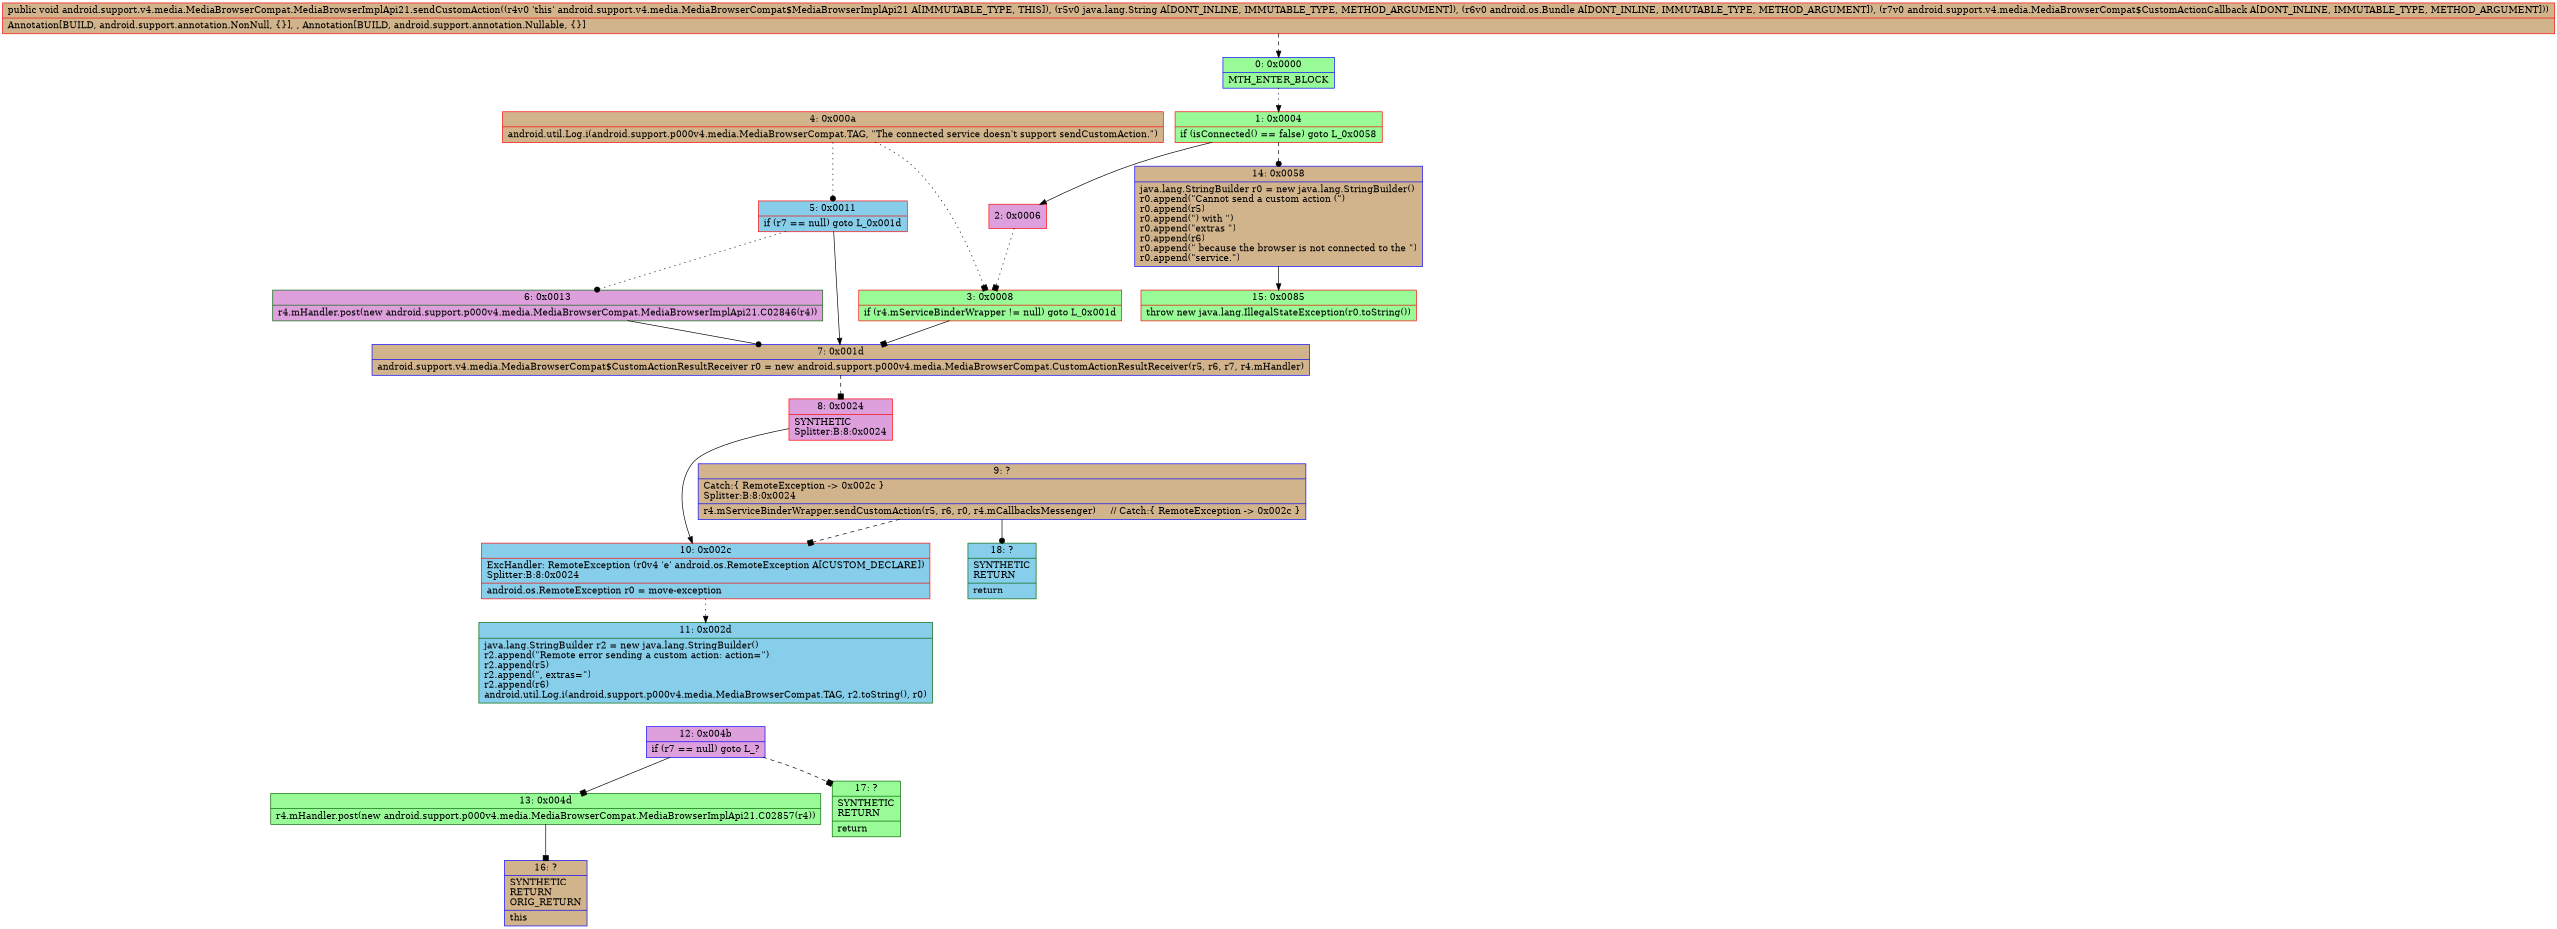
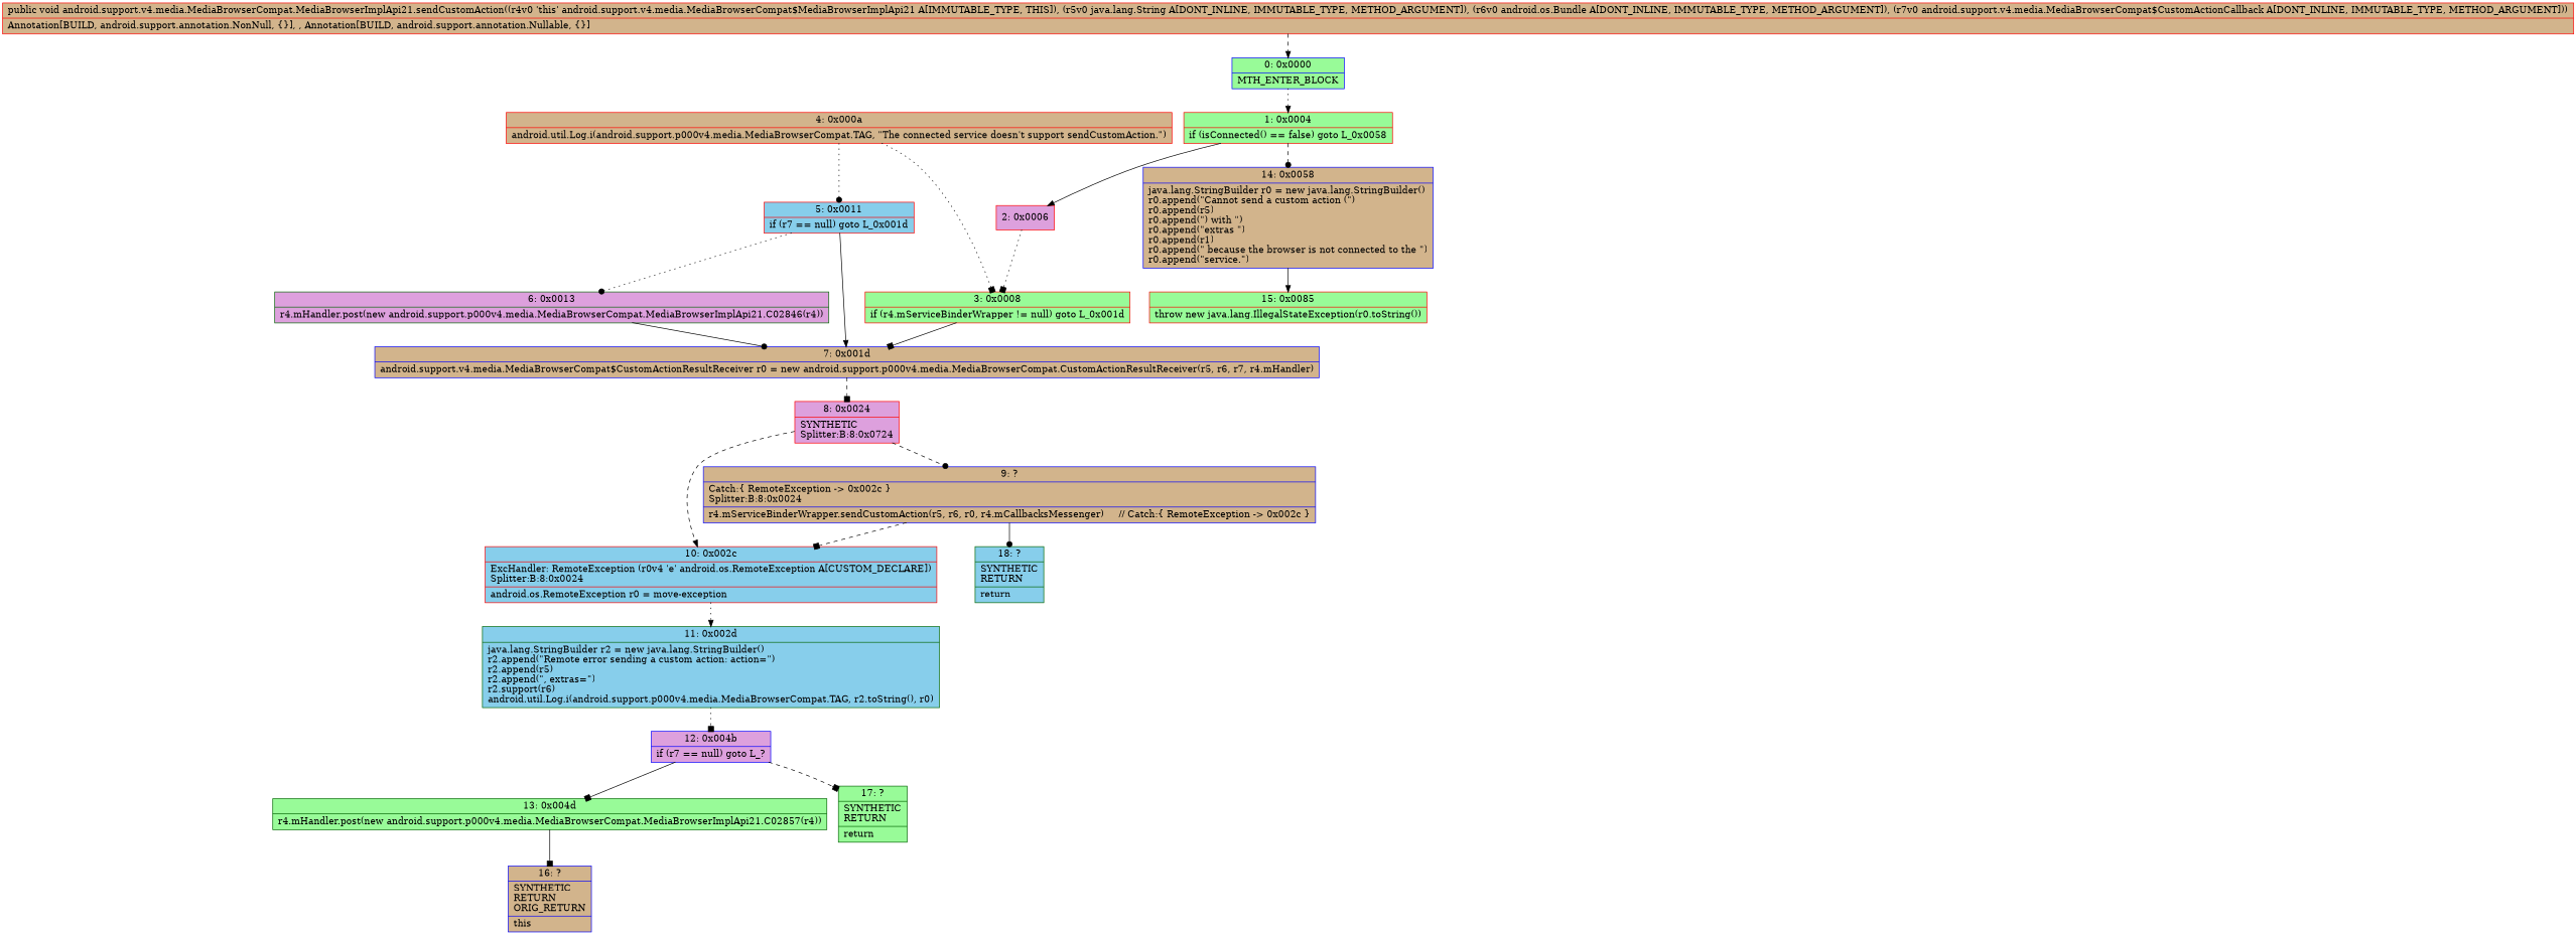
  digraph {
    node [color=red fillcolor=palegreen shape=record style=filled]
    edge [arrowhead=box style=solid]
    n1 [color=blue label="{0\:\ 0x0000|MTH_ENTER_BLOCK\l}"]
    n2 [label="{1\:\ 0x0004|if (isConnected() == false) goto L_0x0058\l}"]
    n3 [fillcolor=plum label="{2\:\ 0x0006}"]
-   n4 [color=blue fillcolor=tan label="{14\:\ 0x0058|java.lang.StringBuilder r0 = new java.lang.StringBuilder()\lr0.append(\"Cannot send a custom action (\")\lr0.append(r5)\lr0.append(\") with \")\lr0.append(\"extras \")\lr0.append(r6)\lr0.append(\" because the browser is not connected to the \")\lr0.append(\"service.\")\l}"]
+   n4 [color=blue fillcolor=tan label="{14\:\ 0x0058|java.lang.StringBuilder r0 = new java.lang.StringBuilder()\lr0.append(\"Cannot send a custom action (\")\lr0.append(r5)\lr0.append(\") with \")\lr0.append(\"extras \")\lr0.append(r1)\lr0.append(\" because the browser is not connected to the \")\lr0.append(\"service.\")\l}"]
    n5 [label="{3\:\ 0x0008|if (r4.mServiceBinderWrapper != null) goto L_0x001d\l}"]
    n6 [label="{15\:\ 0x0085|throw new java.lang.IllegalStateException(r0.toString())\l}"]
    n7 [color=blue fillcolor=tan label="{7\:\ 0x001d|android.support.v4.media.MediaBrowserCompat$CustomActionResultReceiver r0 = new android.support.p000v4.media.MediaBrowserCompat.CustomActionResultReceiver(r5, r6, r7, r4.mHandler)\l}"]
    n8 [fillcolor=tan label="{4\:\ 0x000a|android.util.Log.i(android.support.p000v4.media.MediaBrowserCompat.TAG, \"The connected service doesn't support sendCustomAction.\")\l}"]
    n9 [fillcolor=skyblue label="{5\:\ 0x0011|if (r7 == null) goto L_0x001d\l}"]
-   n10 [fillcolor=plum label="{8\:\ 0x0024|SYNTHETIC\lSplitter:B:8:0x0024\l}"]
+   n10 [fillcolor=plum label="{8\:\ 0x0024|SYNTHETIC\lSplitter:B:8:0x0724\l}"]
    n11 [color=darkgreen fillcolor=plum label="{6\:\ 0x0013|r4.mHandler.post(new android.support.p000v4.media.MediaBrowserCompat.MediaBrowserImplApi21.C02846(r4))\l}"]
    n12 [color=blue fillcolor=tan label="{9\:\ ?|Catch:\{ RemoteException \-\> 0x002c \}\lSplitter:B:8:0x0024\l|r4.mServiceBinderWrapper.sendCustomAction(r5, r6, r0, r4.mCallbacksMessenger)     \/\/ Catch:\{ RemoteException \-\> 0x002c \}\l}"]
    n13 [fillcolor=skyblue label="{10\:\ 0x002c|ExcHandler: RemoteException (r0v4 'e' android.os.RemoteException A[CUSTOM_DECLARE])\lSplitter:B:8:0x0024\l|android.os.RemoteException r0 = move\-exception\l}"]
    n14 [color=darkgreen fillcolor=skyblue label="{18\:\ ?|SYNTHETIC\lRETURN\l|return\l}"]
-   n15 [color=darkgreen fillcolor=skyblue label="{11\:\ 0x002d|java.lang.StringBuilder r2 = new java.lang.StringBuilder()\lr2.append(\"Remote error sending a custom action: action=\")\lr2.append(r5)\lr2.append(\", extras=\")\lr2.append(r6)\landroid.util.Log.i(android.support.p000v4.media.MediaBrowserCompat.TAG, r2.toString(), r0)\l}"]
+   n15 [color=darkgreen fillcolor=skyblue label="{11\:\ 0x002d|java.lang.StringBuilder r2 = new java.lang.StringBuilder()\lr2.append(\"Remote error sending a custom action: action=\")\lr2.append(r5)\lr2.append(\", extras=\")\lr2.support(r6)\landroid.util.Log.i(android.support.p000v4.media.MediaBrowserCompat.TAG, r2.toString(), r0)\l}"]
    n16 [color=blue fillcolor=plum label="{12\:\ 0x004b|if (r7 == null) goto L_?\l}"]
    n17 [color=darkgreen label="{13\:\ 0x004d|r4.mHandler.post(new android.support.p000v4.media.MediaBrowserCompat.MediaBrowserImplApi21.C02857(r4))\l}"]
    n18 [color=darkgreen label="{17\:\ ?|SYNTHETIC\lRETURN\l|return\l}"]
    n19 [color=blue fillcolor=tan label="{16\:\ ?|SYNTHETIC\lRETURN\lORIG_RETURN\l|this\l}"]
    n20 [fillcolor=tan label="{public void android.support.v4.media.MediaBrowserCompat.MediaBrowserImplApi21.sendCustomAction((r4v0 'this' android.support.v4.media.MediaBrowserCompat$MediaBrowserImplApi21 A[IMMUTABLE_TYPE, THIS]), (r5v0 java.lang.String A[DONT_INLINE, IMMUTABLE_TYPE, METHOD_ARGUMENT]), (r6v0 android.os.Bundle A[DONT_INLINE, IMMUTABLE_TYPE, METHOD_ARGUMENT]), (r7v0 android.support.v4.media.MediaBrowserCompat$CustomActionCallback A[DONT_INLINE, IMMUTABLE_TYPE, METHOD_ARGUMENT]))  | Annotation[BUILD, android.support.annotation.NonNull, \{\}], , Annotation[BUILD, android.support.annotation.Nullable, \{\}]\l}"]
    n1 -> n2 [arrowhead=normal style=dotted]
    n2 -> n3 [arrowhead=normal]
    n2 -> n4 [arrowhead=dot style=dashed]
    n3 -> n5 [style=dotted]
    n4 -> n6 [arrowhead=normal]
    n5 -> n7
    n7 -> n10 [style=dashed]
    n8 -> n5 [style=dotted]
    n8 -> n9 [arrowhead=dot style=dotted]
    n9 -> n7 [arrowhead=normal]
    n9 -> n11 [arrowhead=dot style=dotted]
-   n10 -> n13 [arrowhead=normal]
+   n10 -> n12 [arrowhead=dot style=dashed]
+   n10 -> n13 [arrowhead=normal style=dashed]
    n11 -> n7 [arrowhead=dot]
    n12 -> n13 [style=dashed]
    n12 -> n14 [arrowhead=dot]
    n13 -> n15 [arrowhead=normal style=dotted]
+   n15 -> n16 [style=dotted]
    n16 -> n17
    n16 -> n18 [style=dashed]
    n17 -> n19
    n20 -> n1 [arrowhead=normal style=dashed]
  }
